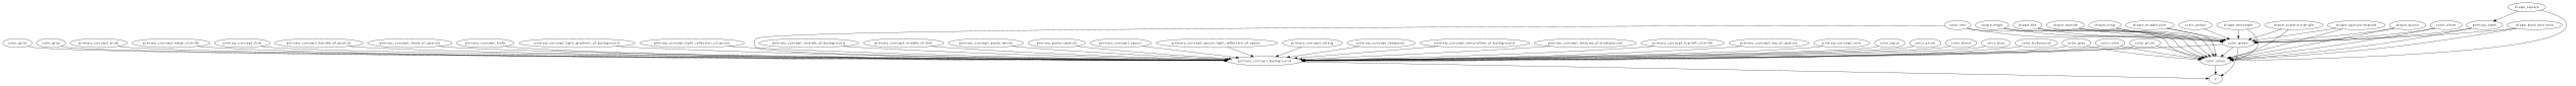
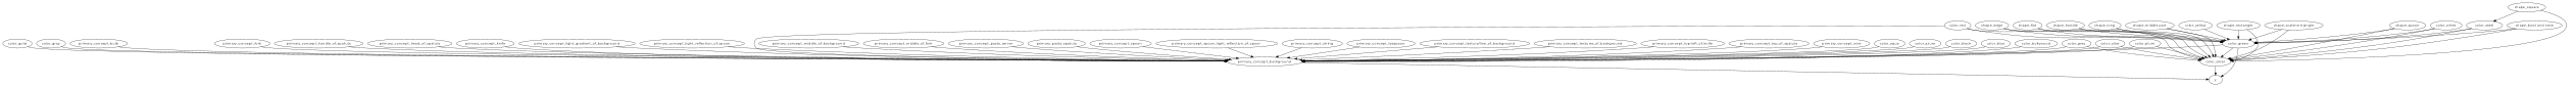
  strict digraph {
    fontname=Montserrat
    node [fontname=Montserrat]
    edge [fontname=Montserrat]
    primary_concept_background
    y
    color_green
    color_silver
    primary_concept_bulb
-   primary_concept_edge_of_knife
    primary_concept_fork
    primary_concept_handle_of_spatula
    primary_concept_head_of_spatula
    primary_concept_knife
    primary_concept_light_gradient_of_background
    primary_concept_light_reflection_of_spoon
    primary_concept_middle_of_background
    primary_concept_middle_of_fork
    primary_concept_pasta_server
    n16 [label=primary_pasta_spatula]
    primary_concept_spoon
    primary_concept_spoon_light_reflection_of_spoon
    primary_concept_string
    primary_concept_teaspoon
    "primary_concept_textura/line_of_background"
    primary_concept_textures_of_background
    "primary_concept_top-left_of_knife"
    primary_concept_top_of_spatula
    primary_concept_wire
    color_aqua
    color_azure
    color_black
    color_blue
    color_bollywood
    color_gold
    color_gray
    color_grey
    color_olive
    color_plum
    color_red
-   color_steel [label=primary_steel]
+   color_steel
    color_white
    color_yellow
    "shape_bowl and neck"
    shape_edge
    shape_flat
    shape_handle
    shape_long
    "shape_middle part"
    shape_rectangle
    "shape_scalene triangle"
-   "shape_spatula-shaped"
    shape_spoon
    shape_square
    primary_concept_background -> y
    color_green -> primary_concept_background
    color_green -> y
    color_green -> color_silver
    color_silver -> y
    primary_concept_bulb -> primary_concept_background
-   primary_concept_edge_of_knife -> primary_concept_background
    primary_concept_fork -> primary_concept_background
    primary_concept_handle_of_spatula -> primary_concept_background
    primary_concept_head_of_spatula -> primary_concept_background
    primary_concept_knife -> primary_concept_background
    primary_concept_light_gradient_of_background -> primary_concept_background
    primary_concept_light_reflection_of_spoon -> primary_concept_background
    primary_concept_middle_of_background -> primary_concept_background
    primary_concept_middle_of_fork -> primary_concept_background
    primary_concept_pasta_server -> primary_concept_background
    n16 -> primary_concept_background
    primary_concept_spoon -> primary_concept_background
    primary_concept_spoon_light_reflection_of_spoon -> primary_concept_background
    primary_concept_string -> primary_concept_background
    primary_concept_teaspoon -> primary_concept_background
    "primary_concept_textura/line_of_background" -> primary_concept_background
    primary_concept_textures_of_background -> primary_concept_background
    "primary_concept_top-left_of_knife" -> primary_concept_background
    primary_concept_top_of_spatula -> primary_concept_background
    primary_concept_wire -> primary_concept_background
    color_aqua -> primary_concept_background
    color_azure -> primary_concept_background
    color_black -> primary_concept_background
    color_blue -> primary_concept_background
    color_bollywood -> primary_concept_background
    color_gold -> primary_concept_background
    color_gray -> primary_concept_background
    color_grey -> primary_concept_background
    color_grey -> color_silver
    color_olive -> primary_concept_background
    color_olive -> color_silver
    color_plum -> primary_concept_background
    color_plum -> color_silver
    color_red -> primary_concept_background
    color_red -> color_green
    color_red -> color_silver
    color_steel -> color_green
    color_steel -> color_silver
    color_white -> color_green
    color_white -> color_silver
    color_yellow -> color_green
    "shape_bowl and neck" -> color_green
    "shape_bowl and neck" -> color_silver
    shape_edge -> color_green
    shape_edge -> color_silver
    shape_flat -> color_green
    shape_flat -> color_silver
    shape_handle -> color_green
    shape_handle -> color_silver
    shape_long -> color_green
    shape_long -> color_silver
    "shape_middle part" -> color_green
    "shape_middle part" -> color_silver
    shape_rectangle -> color_green
    shape_rectangle -> color_silver
    "shape_scalene triangle" -> color_green
    "shape_scalene triangle" -> color_silver
-   "shape_spatula-shaped" -> color_green
-   "shape_spatula-shaped" -> color_silver
    shape_spoon -> color_green
    shape_spoon -> color_silver
    shape_square -> color_silver
    shape_square -> color_steel
  }
